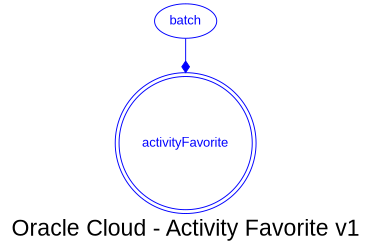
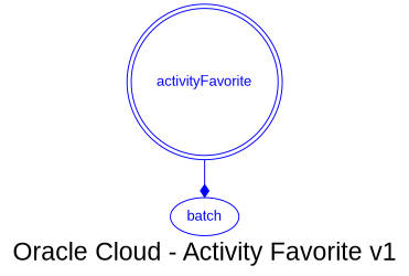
  digraph {
    fontsize=24
    label="Oracle Cloud - Activity Favorite v1"
    splines=true
    fontname="Liberation Sans"
    node [color=blue fontcolor=blue fontname="Liberation Sans"]
    activityFavorite [shape=doublecircle]
    batch [shape=ellipse]
-   batch -> activityFavorite [arrowhead=diamond arrowtail=none color=blue fontcolor=blue fontname="Liberation Sans"]
+   activityFavorite -> batch [arrowhead=diamond arrowtail=none color=blue fontcolor=blue fontname="Liberation Sans"]
  }
